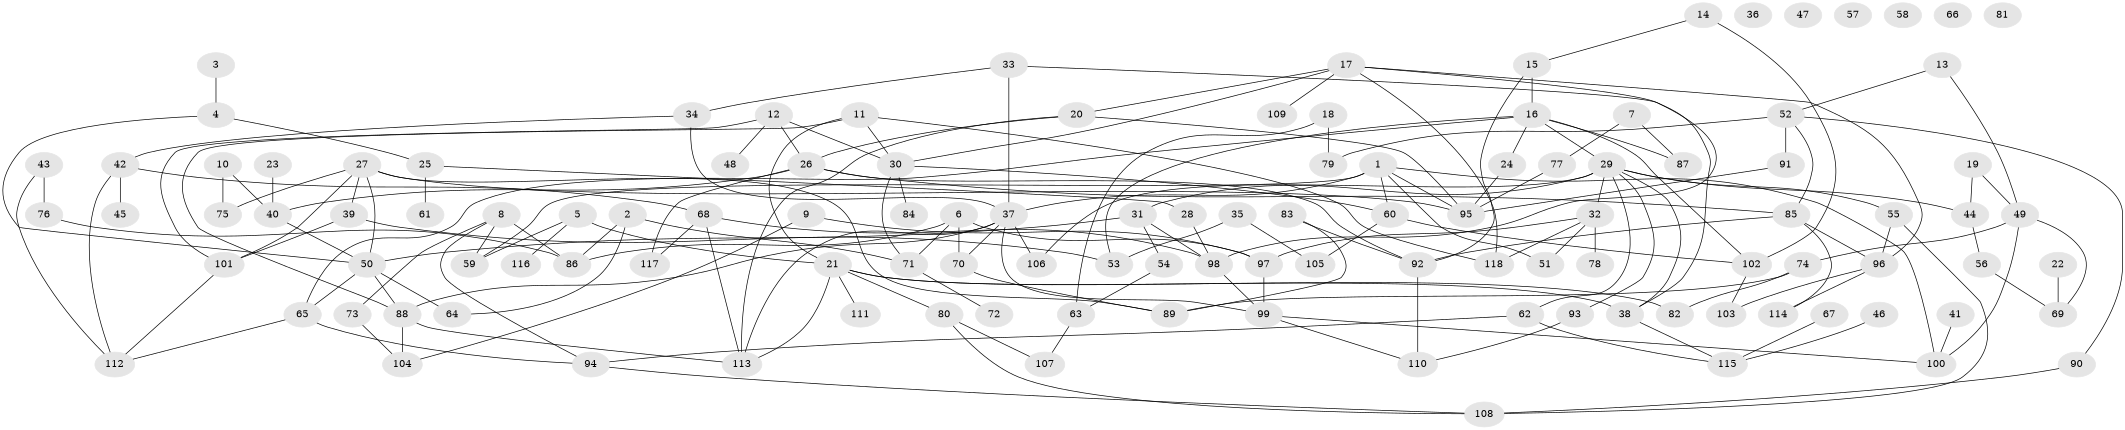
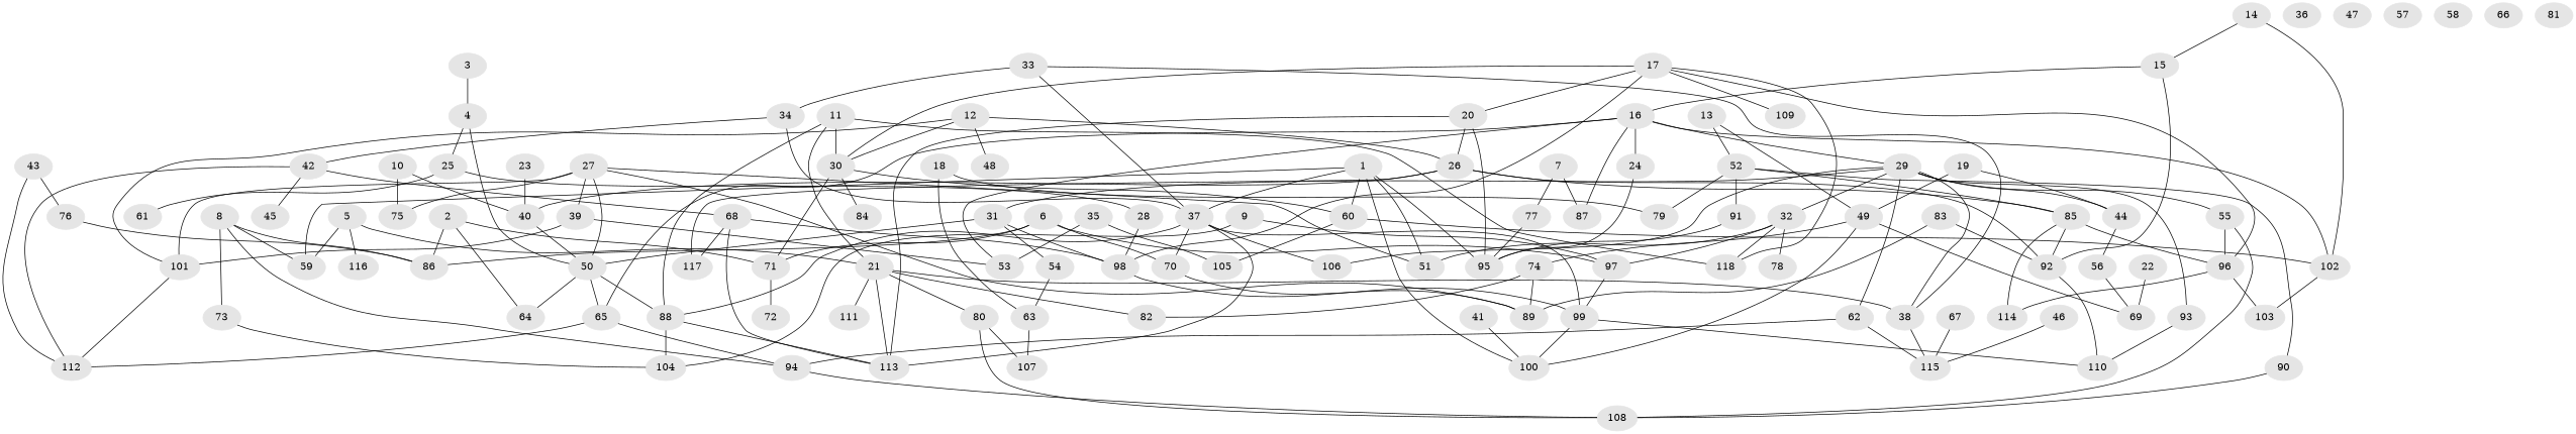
  graph {
    node [color=gray90 style=filled]
    1
    37
    51
    59
    60
    95
    100
    70
    88
    113
    106
    99
    102
    105
    2
    64
    71
    86
    72
    3
    4
    25
    50
    28
    61
    65
    5
    21
    116
    38
    80
    82
    111
    6
    97
    89
    7
    77
    87
    8
    73
    94
    104
    108
    9
    10
    40
    75
    11
    30
    118
    84
    12
    26
    48
    101
    92
    85
    117
    112
    13
    49
    52
    69
    74
    79
    90
    91
    14
    15
    16
    103
    24
    29
    53
    110
    44
    31
    32
    55
    62
    93
    17
    20
    96
    98
    109
    114
    18
    63
    107
    19
    56
    115
    22
    23
    27
    39
    54
    78
    33
    34
    42
    45
    68
    35
    36
    41
    43
    76
    46
    47
    57
    58
    66
    67
    81
    83
    1 -- 37
    1 -- 51
    1 -- 59
    1 -- 60
    1 -- 95
    1 -- 100
    37 -- 70
    37 -- 88
    37 -- 113
    37 -- 106
    37 -- 99
    60 -- 102
    60 -- 105
    70 -- 89
    88 -- 113
    88 -- 104
    99 -- 100
    99 -- 110
    102 -- 103
    2 -- 64
    2 -- 71
    2 -- 86
    71 -- 72
    3 -- 4
    4 -- 25
    4 -- 50
    25 -- 28
    25 -- 61
    50 -- 88
    50 -- 64
    50 -- 65
    28 -- 98
    65 -- 94
    65 -- 112
    5 -- 59
    5 -- 21
    5 -- 116
    21 -- 113
    21 -- 38
    21 -- 80
    21 -- 82
    21 -- 111
    38 -- 115
    80 -- 108
    80 -- 107
    6 -- 70
    6 -- 71
    6 -- 86
    6 -- 97
    97 -- 99
    7 -- 77
    7 -- 87
    77 -- 95
    8 -- 59
    8 -- 86
    8 -- 73
    8 -- 94
    73 -- 104
    94 -- 108
    9 -- 97
    9 -- 104
    10 -- 40
    10 -- 75
    40 -- 50
    11 -- 88
    11 -- 21
    11 -- 30
    11 -- 118
    30 -- 60
    30 -- 71
    30 -- 84
    12 -- 30
    12 -- 26
    12 -- 48
    12 -- 101
    26 -- 40
    26 -- 92
    26 -- 85
    26 -- 117
    101 -- 112
    92 -- 110
    85 -- 92
    85 -- 96
    85 -- 114
    13 -- 49
    13 -- 52
    49 -- 100
    49 -- 69
    49 -- 74
    52 -- 85
    52 -- 79
    52 -- 90
    52 -- 91
    74 -- 82
    74 -- 89
    90 -- 108
    91 -- 95
    14 -- 102
    14 -- 15
    15 -- 92
    15 -- 16
    16 -- 102
    16 -- 65
    16 -- 87
    16 -- 24
    16 -- 29
    16 -- 53
    24 -- 95
    29 -- 106
    29 -- 38
    29 -- 44
    29 -- 31
    29 -- 32
    29 -- 55
    29 -- 62
    29 -- 93
    44 -- 56
    31 -- 50
    31 -- 98
    31 -- 54
    32 -- 51
    32 -- 97
    32 -- 118
    32 -- 78
    55 -- 108
    55 -- 96
    62 -- 94
    62 -- 115
    93 -- 110
    17 -- 30
    17 -- 118
    17 -- 20
    17 -- 96
    17 -- 98
    17 -- 109
    20 -- 95
    20 -- 113
    20 -- 26
    96 -- 103
    96 -- 114
    98 -- 99
    18 -- 79
    18 -- 63
    63 -- 107
    19 -- 49
    19 -- 44
    56 -- 69
    22 -- 69
    23 -- 40
-   27 -- 95
+   27 -- 51
    27 -- 50
    27 -- 89
    27 -- 75
    27 -- 101
    27 -- 39
    39 -- 101
    39 -- 53
    54 -- 63
    33 -- 37
    33 -- 38
    33 -- 34
    34 -- 37
    34 -- 42
    42 -- 112
    42 -- 45
    42 -- 68
    68 -- 113
    68 -- 117
    68 -- 98
    35 -- 105
    35 -- 53
    41 -- 100
    43 -- 112
    43 -- 76
    76 -- 86
    46 -- 115
    67 -- 115
    83 -- 89
    83 -- 92
  }
